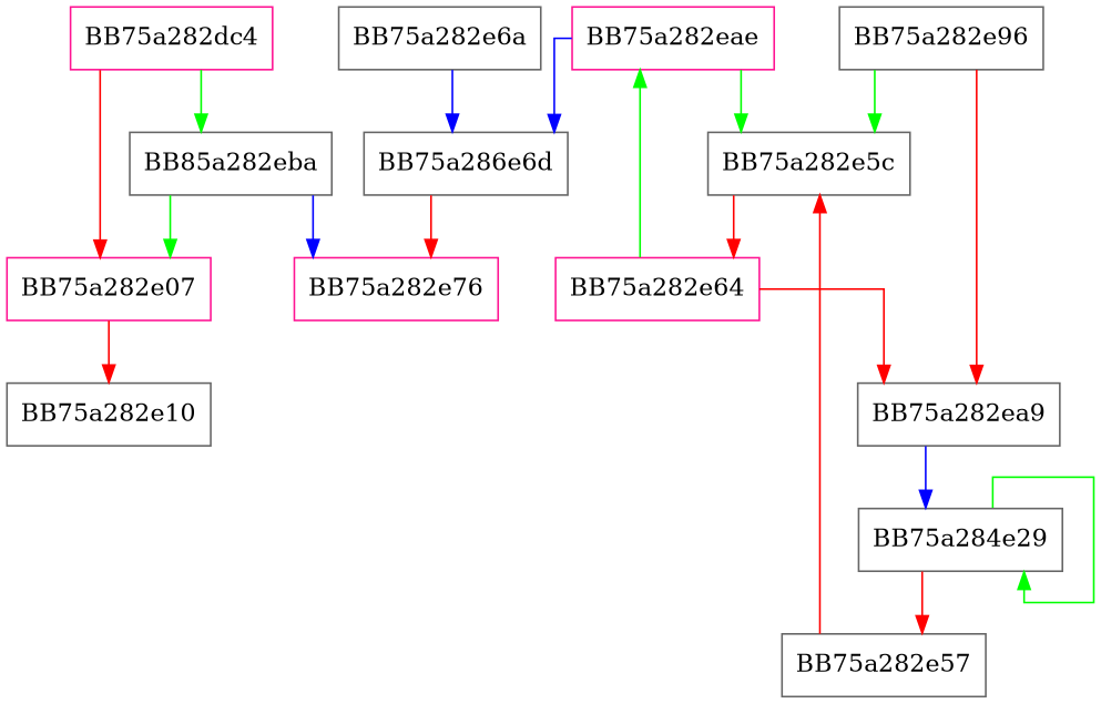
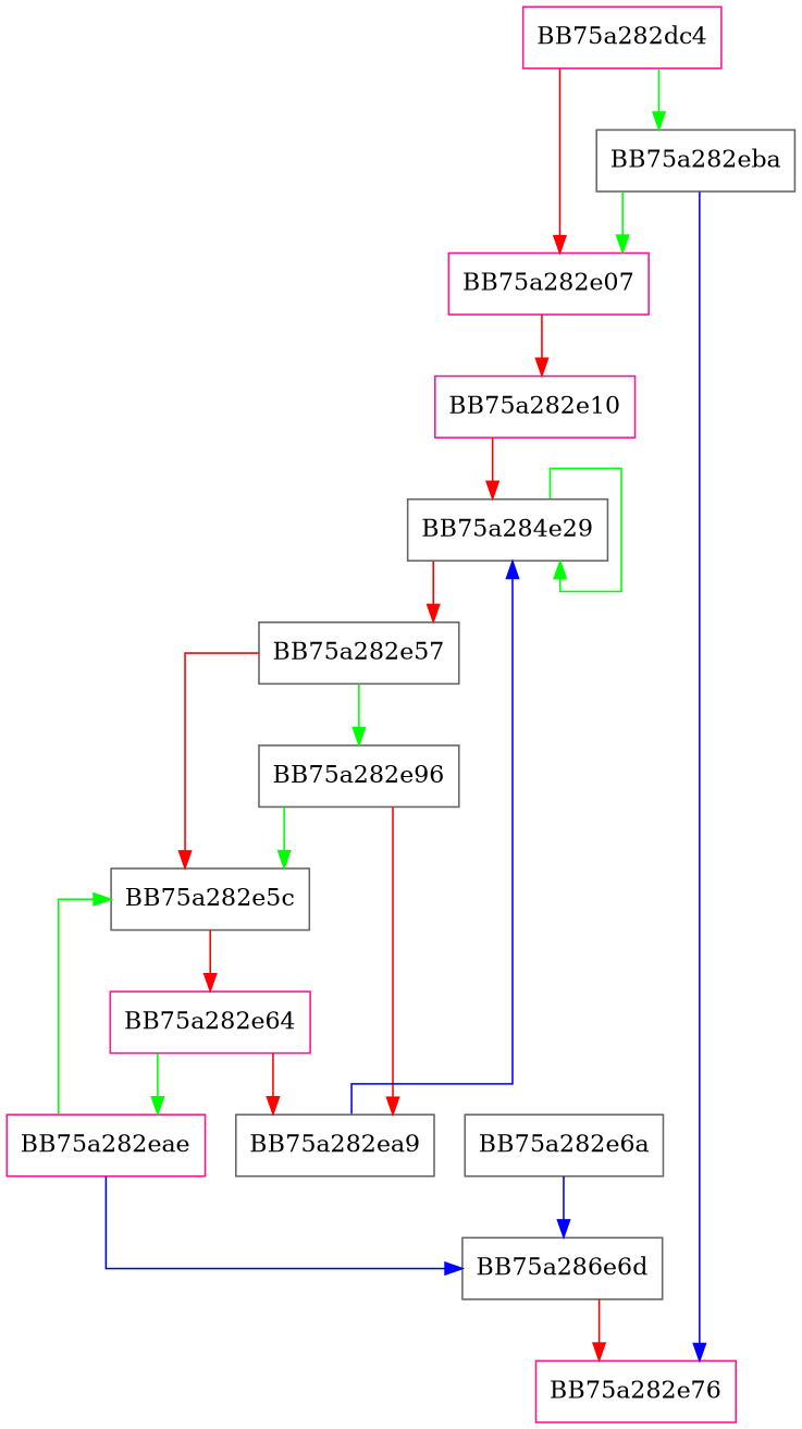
  digraph {
    splines=ortho
    node [color=gray40 shape=box]
    edge [color=red]
    BB75a282dc4 [color=deeppink]
-   BB75a282eba [label=BB85a282eba]
+   BB75a282eba
    BB75a282e07 [color=deeppink]
    BB75a282e76 [color=deeppink]
-   BB75a282e10
+   BB75a282e10 [color=deeppink]
    n6 [label=BB75a284e29]
    BB75a282e57
    BB75a282e96
    BB75a282e5c
    BB75a282ea9
    BB75a282e64 [color=deeppink]
    BB75a282eae [color=deeppink]
    n13 [label=BB75a286e6d]
    BB75a282e6a
    BB75a282dc4 -> BB75a282eba [color=green]
    BB75a282dc4 -> BB75a282e07
    BB75a282eba -> BB75a282e07 [color=green]
    BB75a282eba -> BB75a282e76 [color=blue]
    BB75a282e07 -> BB75a282e10
+   BB75a282e10 -> n6
    n6 -> n6 [color=green]
    n6 -> BB75a282e57
+   BB75a282e57 -> BB75a282e96 [color=green]
    BB75a282e57 -> BB75a282e5c
    BB75a282e96 -> BB75a282e5c [color=green]
    BB75a282e96 -> BB75a282ea9
    BB75a282e5c -> BB75a282e64
    BB75a282ea9 -> n6 [color=blue]
    BB75a282e64 -> BB75a282ea9
    BB75a282e64 -> BB75a282eae [color=green]
    BB75a282eae -> BB75a282e5c [color=green]
    BB75a282eae -> n13 [color=blue]
    n13 -> BB75a282e76
    BB75a282e6a -> n13 [color=blue]
  }
